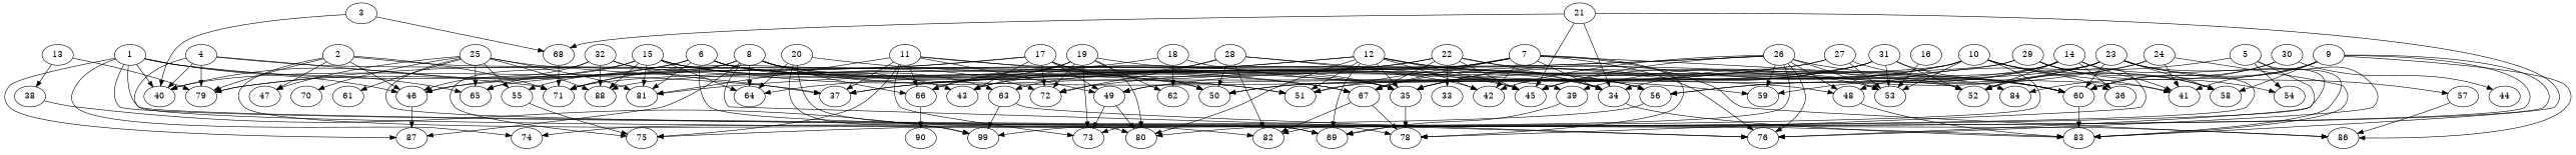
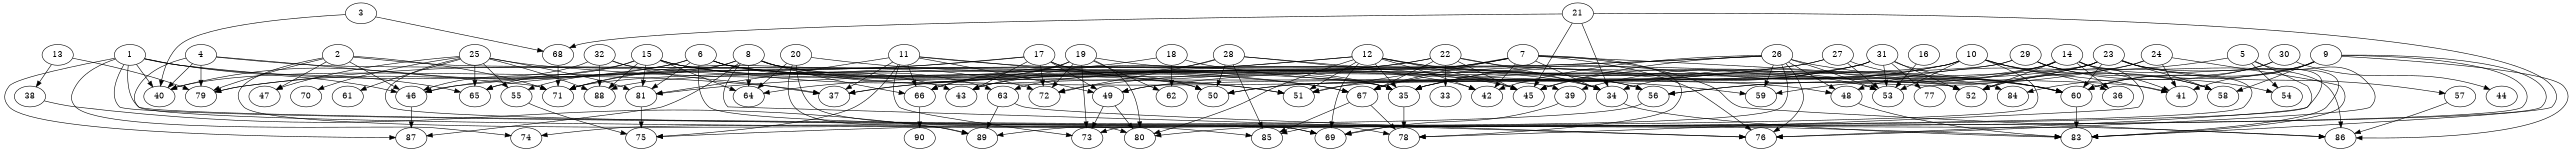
  digraph {
    node [alpha=0.19]
    1 [alpha=0.15]
    37 [alpha=0.08]
    40 [alpha=0.04]
    46 [alpha=0.20]
    65 [alpha=0.18]
    74 [alpha=0.00]
    83 [alpha=0.01]
    86 [alpha=0.09]
    87 [alpha=0.13]
    2 [alpha=0.16]
    47
    52 [alpha=0.03]
    71 [alpha=0.08]
    79 [alpha=0.03]
    80 [alpha=0.11]
    3 [alpha=0.11]
    68
    4 [alpha=0.15]
    35 [alpha=0.15]
-   85 [alpha=0.02 label=82]
+   85 [alpha=0.02]
    78 [alpha=0.06]
    5 [alpha=0.13]
    48 [alpha=0.20]
    54 [alpha=0.15]
    76 [alpha=0.18]
    6 [alpha=0.01]
    34 [alpha=0.04]
    45
    63 [alpha=0.12]
    81 [alpha=0.04]
-   89 [alpha=0.15 label=99]
+   89 [alpha=0.15]
    7 [alpha=0.15]
    42 [alpha=0.04]
    43 [alpha=0.09]
    51 [alpha=0.11]
    67 [alpha=0.12]
    84 [alpha=0.12]
    8 [alpha=0.02]
    55 [alpha=0.10]
    56 [alpha=0.14]
    64 [alpha=0.17]
    66 [alpha=0.05]
    75 [alpha=0.14]
    90 [alpha=0.18]
    9 [alpha=0.05]
    41
    58 [alpha=0.18]
    60 [alpha=0.08]
    69 [alpha=0.10]
    10
    36 [alpha=0.15]
    53 [alpha=0.03]
    11 [alpha=0.11]
    49 [alpha=0.01]
    50 [alpha=0.08]
    73
    12 [alpha=0.06]
    13
    38 [alpha=0.14]
    14 [alpha=0.03]
    39 [alpha=0.18]
    59 [alpha=0.05]
    15 [alpha=0.08]
    72 [alpha=0.10]
    88 [alpha=0.18]
    16 [alpha=0.08]
    17 [alpha=0.05]
    18 [alpha=0.02]
    62 [alpha=0.01]
    19 [alpha=0.14]
    20 [alpha=0.11]
    21 [alpha=0.03]
    22 [alpha=0.20]
    33 [alpha=0.05]
    23 [alpha=0.12]
    57 [alpha=0.14]
    24 [alpha=0.08]
    25 [alpha=0.01]
    61
    70
    26 [alpha=0.17]
    27 [alpha=0.00]
    28 [alpha=0.03]
    29 [alpha=0.07]
    30 [alpha=0.12]
    44
    31 [alpha=0.15]
+   77 [alpha=0.07]
    32 [alpha=0.01]
    1 -> 37
    1 -> 40
    1 -> 46
    1 -> 65
    1 -> 74
    1 -> 83
    1 -> 86
    1 -> 87
    46 -> 87
    2 -> 46
    2 -> 47
    2 -> 52
    2 -> 71
    2 -> 79
    2 -> 80
    3 -> 40
    3 -> 68
    68 -> 71
    4 -> 40
    4 -> 71
    4 -> 79
    4 -> 35
    4 -> 85
    35 -> 78
    5 -> 80
    5 -> 48
    5 -> 54
    5 -> 76
    48 -> 83
    6 -> 46
    6 -> 79
    6 -> 35
    6 -> 78
    6 -> 34
    6 -> 45
    6 -> 63
    6 -> 81
    34 -> 83
    63 -> 76
    63 -> 89
    7 -> 86
    7 -> 78
    7 -> 76
    7 -> 34
    7 -> 63
    7 -> 42
    7 -> 43
    7 -> 51
    7 -> 67
    7 -> 84
    67 -> 85
    67 -> 78
    8 -> 40
    8 -> 87
    8 -> 48
    8 -> 76
    8 -> 51
    8 -> 55
    8 -> 56
    8 -> 64
    8 -> 66
    55 -> 75
    56 -> 74
    66 -> 90
    9 -> 86
    9 -> 52
    9 -> 85
    9 -> 41
    9 -> 58
    9 -> 60
    9 -> 69
    60 -> 83
    10 -> 71
    10 -> 35
    10 -> 45
    10 -> 75
    10 -> 41
    10 -> 58
    10 -> 36
    10 -> 53
    11 -> 37
    11 -> 81
    11 -> 56
    11 -> 66
    11 -> 75
    11 -> 49
    11 -> 50
    11 -> 73
    49 -> 80
    49 -> 73
    12 -> 37
    12 -> 80
    12 -> 35
    12 -> 34
    12 -> 45
    12 -> 42
    12 -> 51
    12 -> 66
    12 -> 60
    12 -> 69
    13 -> 79
    13 -> 38
    38 -> 89
+   14 -> 86
    14 -> 52
    14 -> 76
    14 -> 51
    14 -> 41
    14 -> 36
    14 -> 39
    14 -> 59
    39 -> 69
    15 -> 40
    15 -> 65
    15 -> 81
    15 -> 43
    15 -> 67
    15 -> 64
    15 -> 72
    15 -> 88
    16 -> 53
    17 -> 71
    17 -> 79
    17 -> 35
    17 -> 43
    17 -> 49
    17 -> 50
    17 -> 72
    18 -> 81
    18 -> 59
    18 -> 62
    19 -> 71
    19 -> 80
    19 -> 66
    19 -> 53
    19 -> 73
    19 -> 72
    19 -> 62
    20 -> 89
    20 -> 67
    20 -> 64
    20 -> 69
    21 -> 83
    21 -> 68
    21 -> 34
    21 -> 45
    22 -> 37
    22 -> 52
    22 -> 34
    22 -> 45
    22 -> 43
    22 -> 67
    22 -> 33
    23 -> 83
    23 -> 35
    23 -> 34
    23 -> 89
    23 -> 56
    23 -> 58
    23 -> 60
    23 -> 49
    23 -> 57
    57 -> 86
    24 -> 83
    24 -> 52
    24 -> 56
    24 -> 41
    25 -> 65
    25 -> 47
    25 -> 81
    25 -> 51
    25 -> 55
    25 -> 69
    25 -> 88
    25 -> 61
    25 -> 70
    26 -> 46
    26 -> 65
    26 -> 48
    26 -> 76
    26 -> 45
    26 -> 42
    26 -> 60
    26 -> 53
    26 -> 73
    26 -> 59
    27 -> 60
    27 -> 53
    27 -> 49
    27 -> 72
    28 -> 85
    28 -> 42
    28 -> 64
    28 -> 50
    28 -> 39
    28 -> 72
    29 -> 78
    29 -> 54
    29 -> 58
    29 -> 50
    29 -> 88
    30 -> 84
    30 -> 60
    30 -> 44
    31 -> 52
    31 -> 35
    31 -> 67
    31 -> 60
    31 -> 53
    31 -> 50
+   31 -> 77
    32 -> 37
    32 -> 46
-   32 -> 75
+   81 -> 75
    32 -> 41
    32 -> 88
  }
